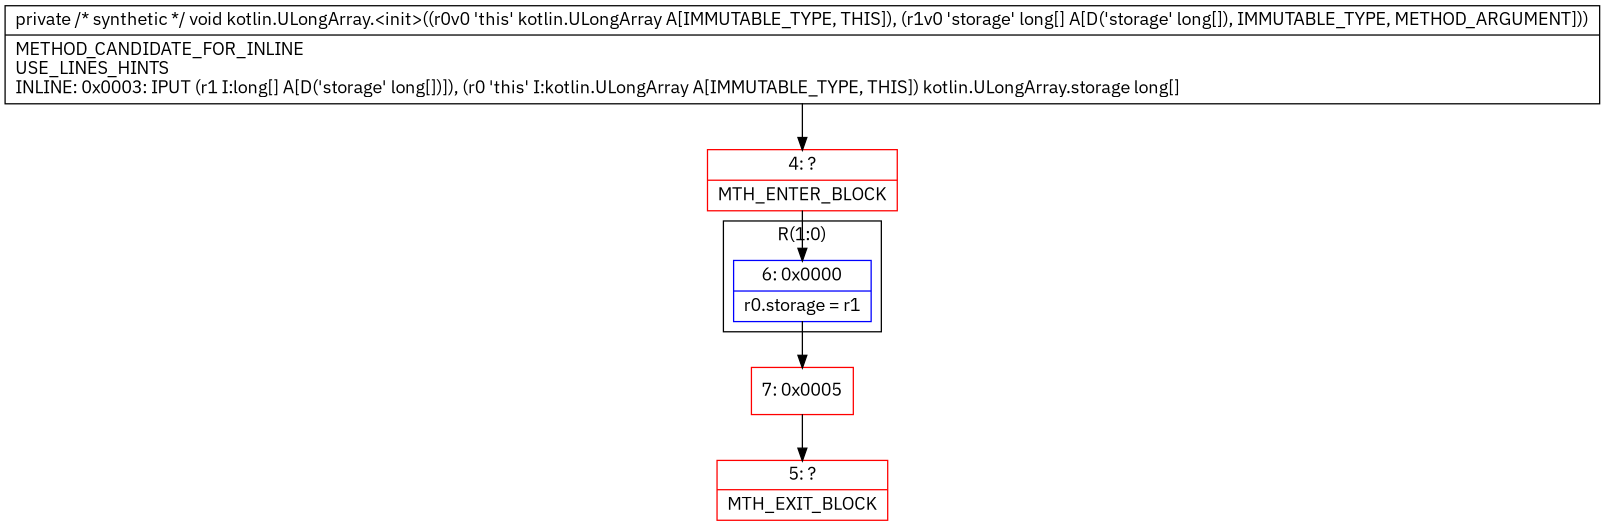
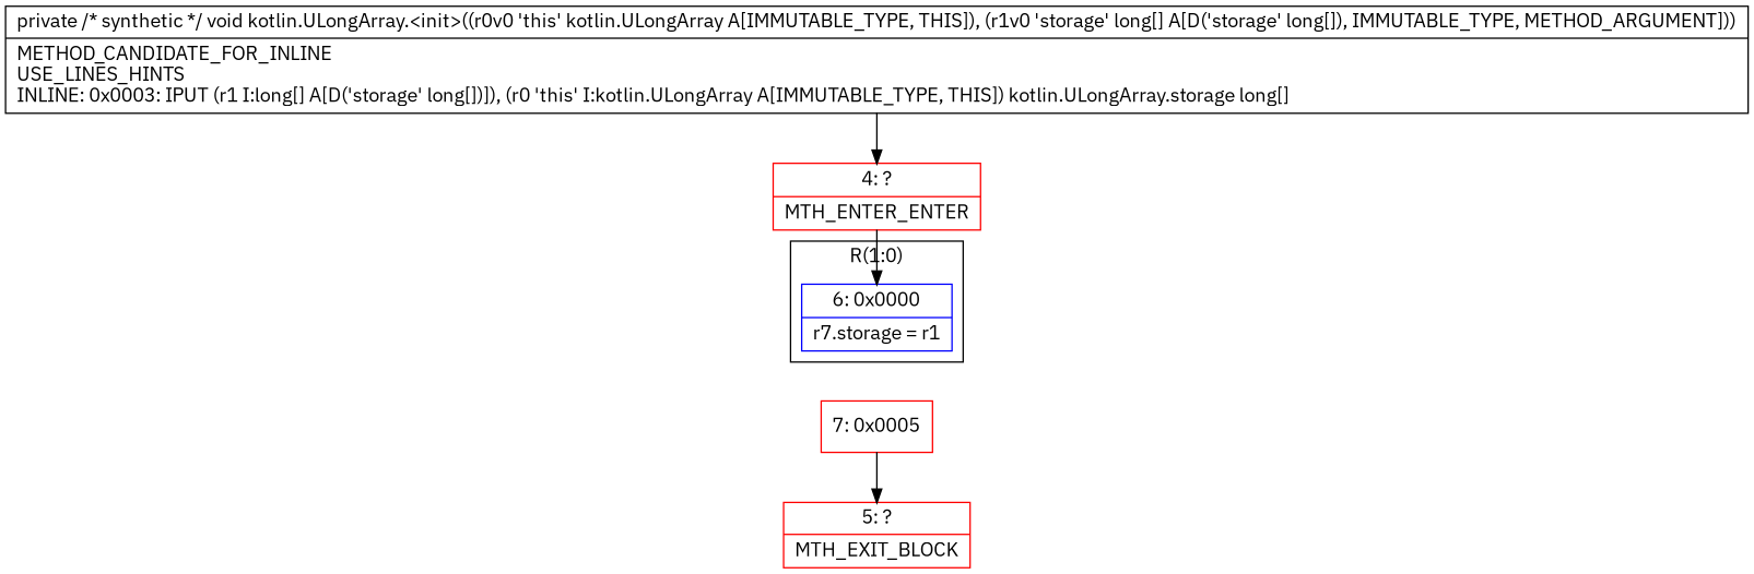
  digraph {
    fontname="IBM Plex Sans"
    node [color=red fontname="IBM Plex Sans" shape=record]
    edge [fontname="IBM Plex Sans"]
-   n1 [color=blue label="{6\:\ 0x0000|r0.storage = r1\l}"]
+   n1 [color=blue label="{6\:\ 0x0000|r7.storage = r1\l}"]
    n2 [label="{7\:\ 0x0005}"]
    n3 [label="{5\:\ ?|MTH_EXIT_BLOCK\l}"]
-   n4 [label="{4\:\ ?|MTH_ENTER_BLOCK\l}"]
+   n4 [label="{4\:\ ?|MTH_ENTER_ENTER\l}"]
    n5 [label="{private \/* synthetic *\/ void kotlin.ULongArray.\<init\>((r0v0 'this' kotlin.ULongArray A[IMMUTABLE_TYPE, THIS]), (r1v0 'storage' long[] A[D('storage' long[]), IMMUTABLE_TYPE, METHOD_ARGUMENT]))  | METHOD_CANDIDATE_FOR_INLINE\lUSE_LINES_HINTS\lINLINE: 0x0003: IPUT  (r1 I:long[] A[D('storage' long[])]), (r0 'this' I:kotlin.ULongArray A[IMMUTABLE_TYPE, THIS]) kotlin.ULongArray.storage long[]\l}" color=""]
    subgraph cluster_1 {
      label="R(1:0)"
      n1
    }
-   n1 -> n2
    n2 -> n3
    n4 -> n1
    n5 -> n4
  }
